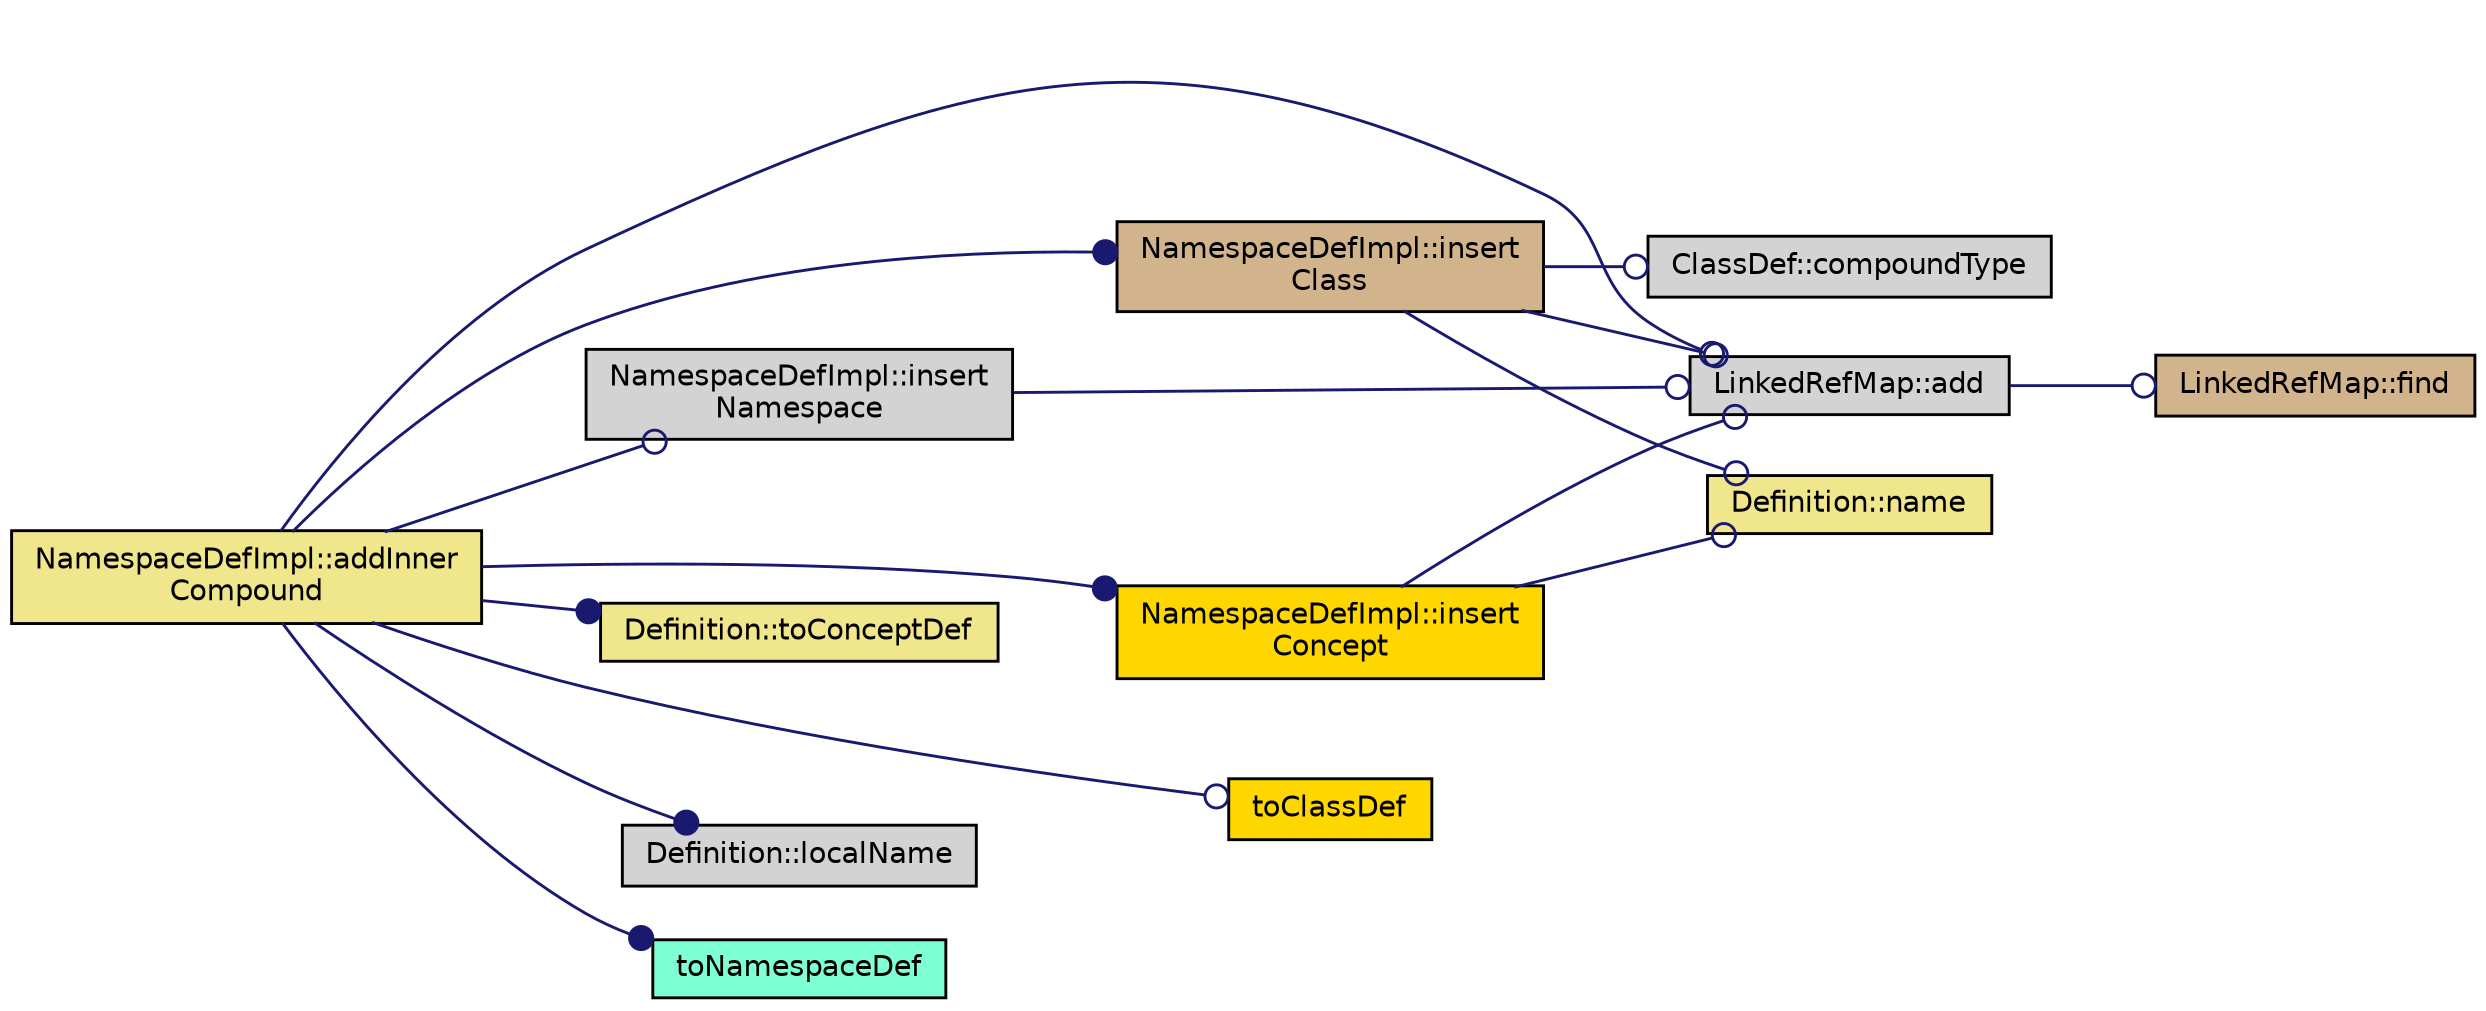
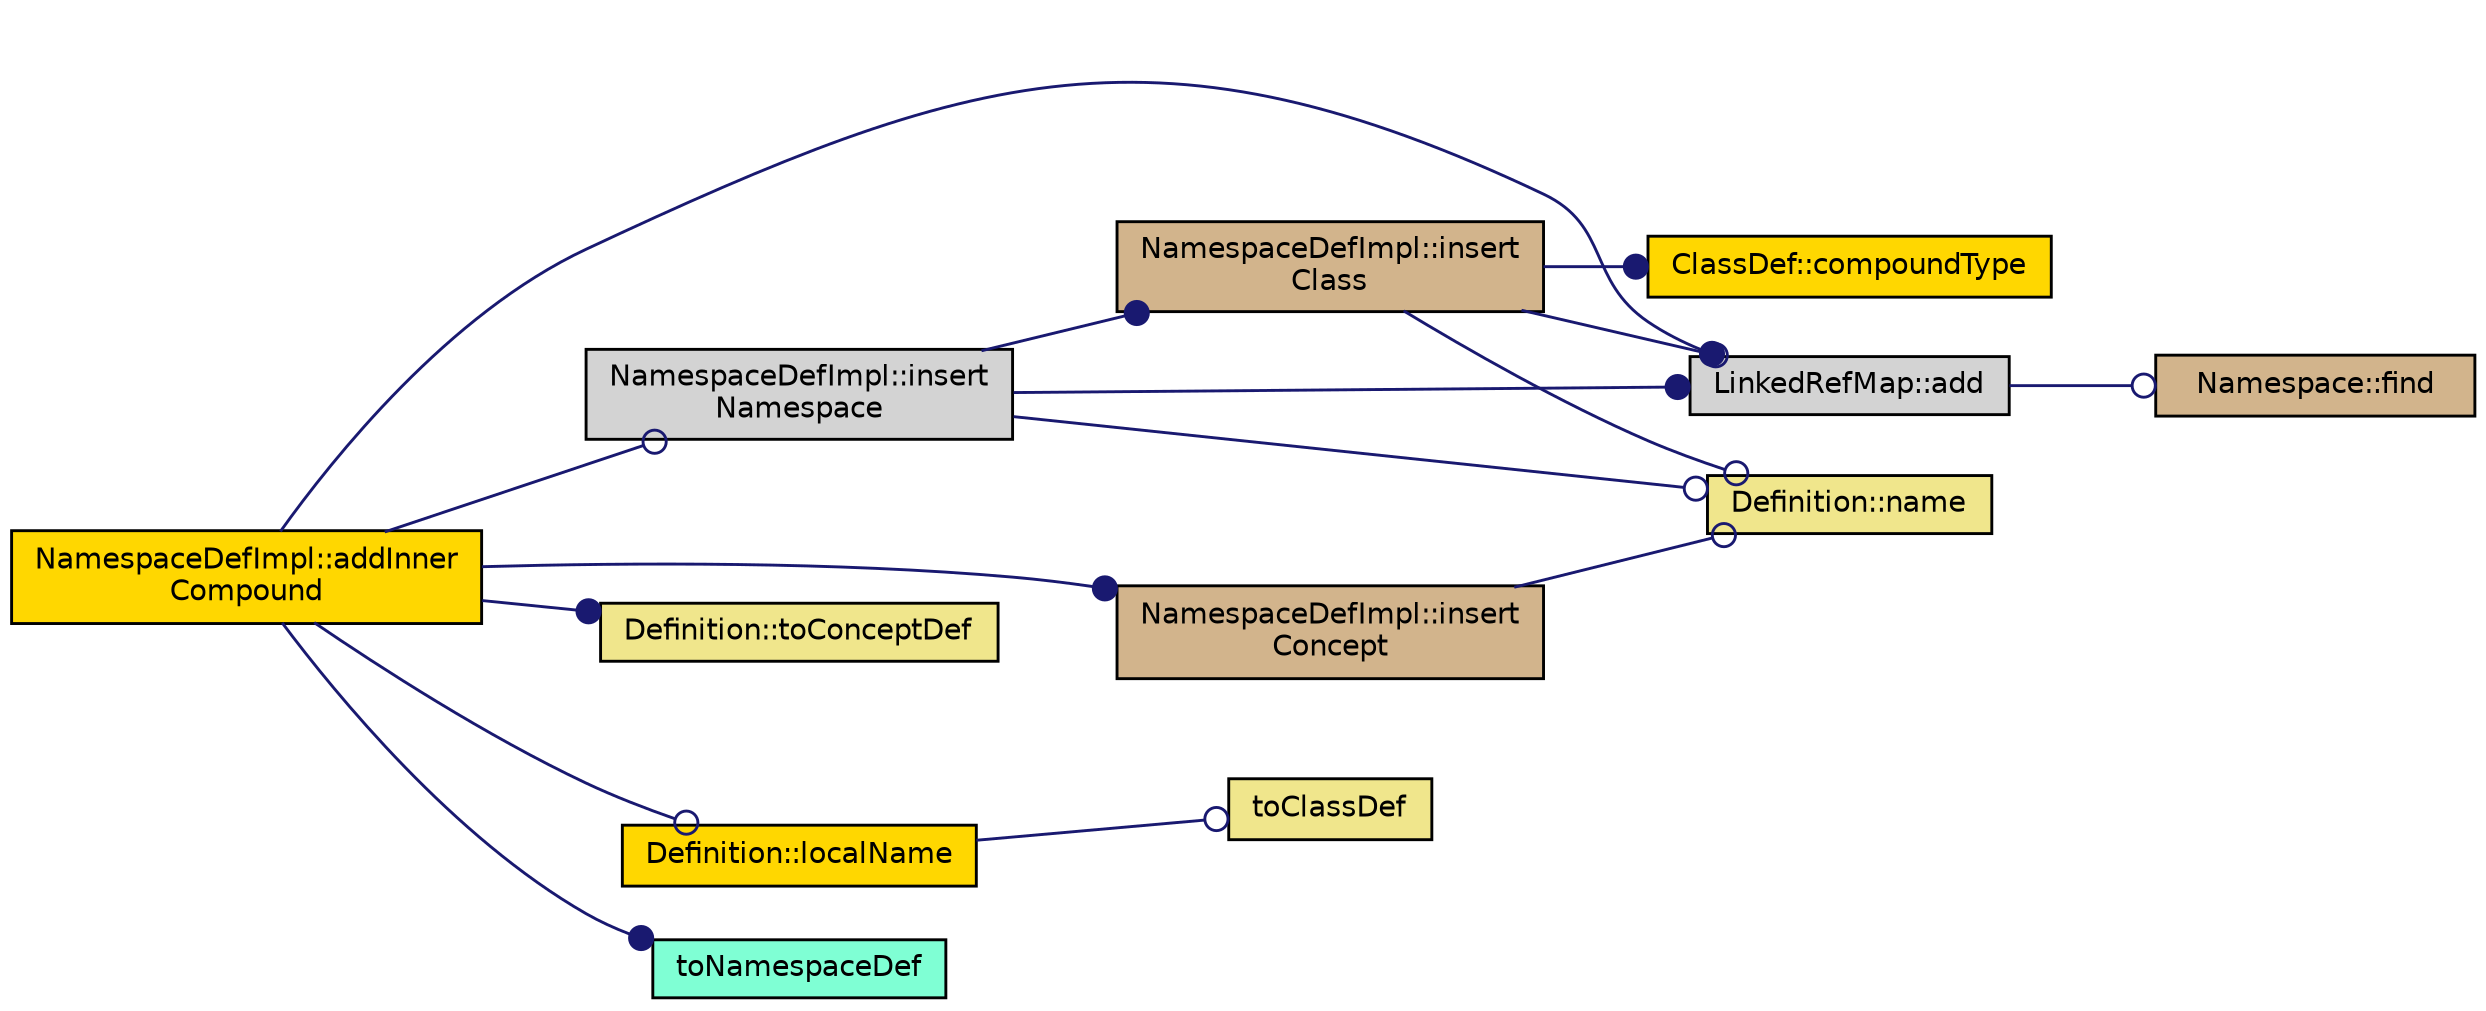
  digraph {
    rankdir=LR
    node [color=black fillcolor=gold fontname=Helvetica fontsize=10 shape=record style=filled]
    edge [arrowhead=odot color=midnightblue fontname=Helvetica fontsize=10 labelfontname=Helvetica labelfontsize=10 style=solid]
-   n1 [fillcolor=khaki fontcolor=black height=0.2 label="NamespaceDefImpl::addInner\lCompound" width=0.4]
+   n1 [fontcolor=black height=0.2 label="NamespaceDefImpl::addInner\lCompound" width=0.4]
    n2 [fillcolor=lightgrey height=0.2 label="LinkedRefMap::add" width=0.4]
    n3 [fillcolor=khaki height=0.2 label="Definition::toConceptDef" width=0.4]
    n4 [fillcolor=tan height=0.2 label="NamespaceDefImpl::insert\lClass" width=0.4]
-   n5 [height=0.2 label="NamespaceDefImpl::insert\lConcept" width=0.4]
+   n5 [fillcolor=tan height=0.2 label="NamespaceDefImpl::insert\lConcept" width=0.4]
    n6 [fillcolor=lightgrey height=0.2 label="NamespaceDefImpl::insert\lNamespace" width=0.4]
-   n7 [fillcolor=lightgrey height=0.2 label="Definition::localName" width=0.4]
-   n8 [height=0.2 label=toClassDef width=0.4]
+   n7 [height=0.2 label="Definition::localName" width=0.4]
+   n8 [fillcolor=khaki height=0.2 label=toClassDef width=0.4]
    n9 [fillcolor=aquamarine height=0.2 label=toNamespaceDef width=0.4]
-   n10 [fillcolor=tan height=0.2 label="LinkedRefMap::find" width=0.4]
-   n11 [fillcolor=lightgrey height=0.2 label="ClassDef::compoundType" width=0.4]
+   n10 [fillcolor=tan height=0.2 label="Namespace::find" width=0.4]
+   n11 [height=0.2 label="ClassDef::compoundType" width=0.4]
    n12 [fillcolor=khaki height=0.2 label="Definition::name" width=0.4]
-   n1 -> n2
+   n1 -> n2 [arrowhead=dot]
    n1 -> n3 [arrowhead=dot]
-   n1 -> n4 [arrowhead=dot]
+   n6 -> n4 [arrowhead=dot]
    n1 -> n5 [arrowhead=dot]
    n1 -> n6
-   n1 -> n7 [arrowhead=dot]
-   n1 -> n8
+   n1 -> n7
+   n7 -> n8
    n1 -> n9 [arrowhead=dot]
    n2 -> n10
    n4 -> n2
-   n4 -> n11
+   n4 -> n11 [arrowhead=dot]
    n4 -> n12
-   n5 -> n2
    n5 -> n12
-   n6 -> n2
+   n6 -> n2 [arrowhead=dot]
+   n6 -> n12
  }
